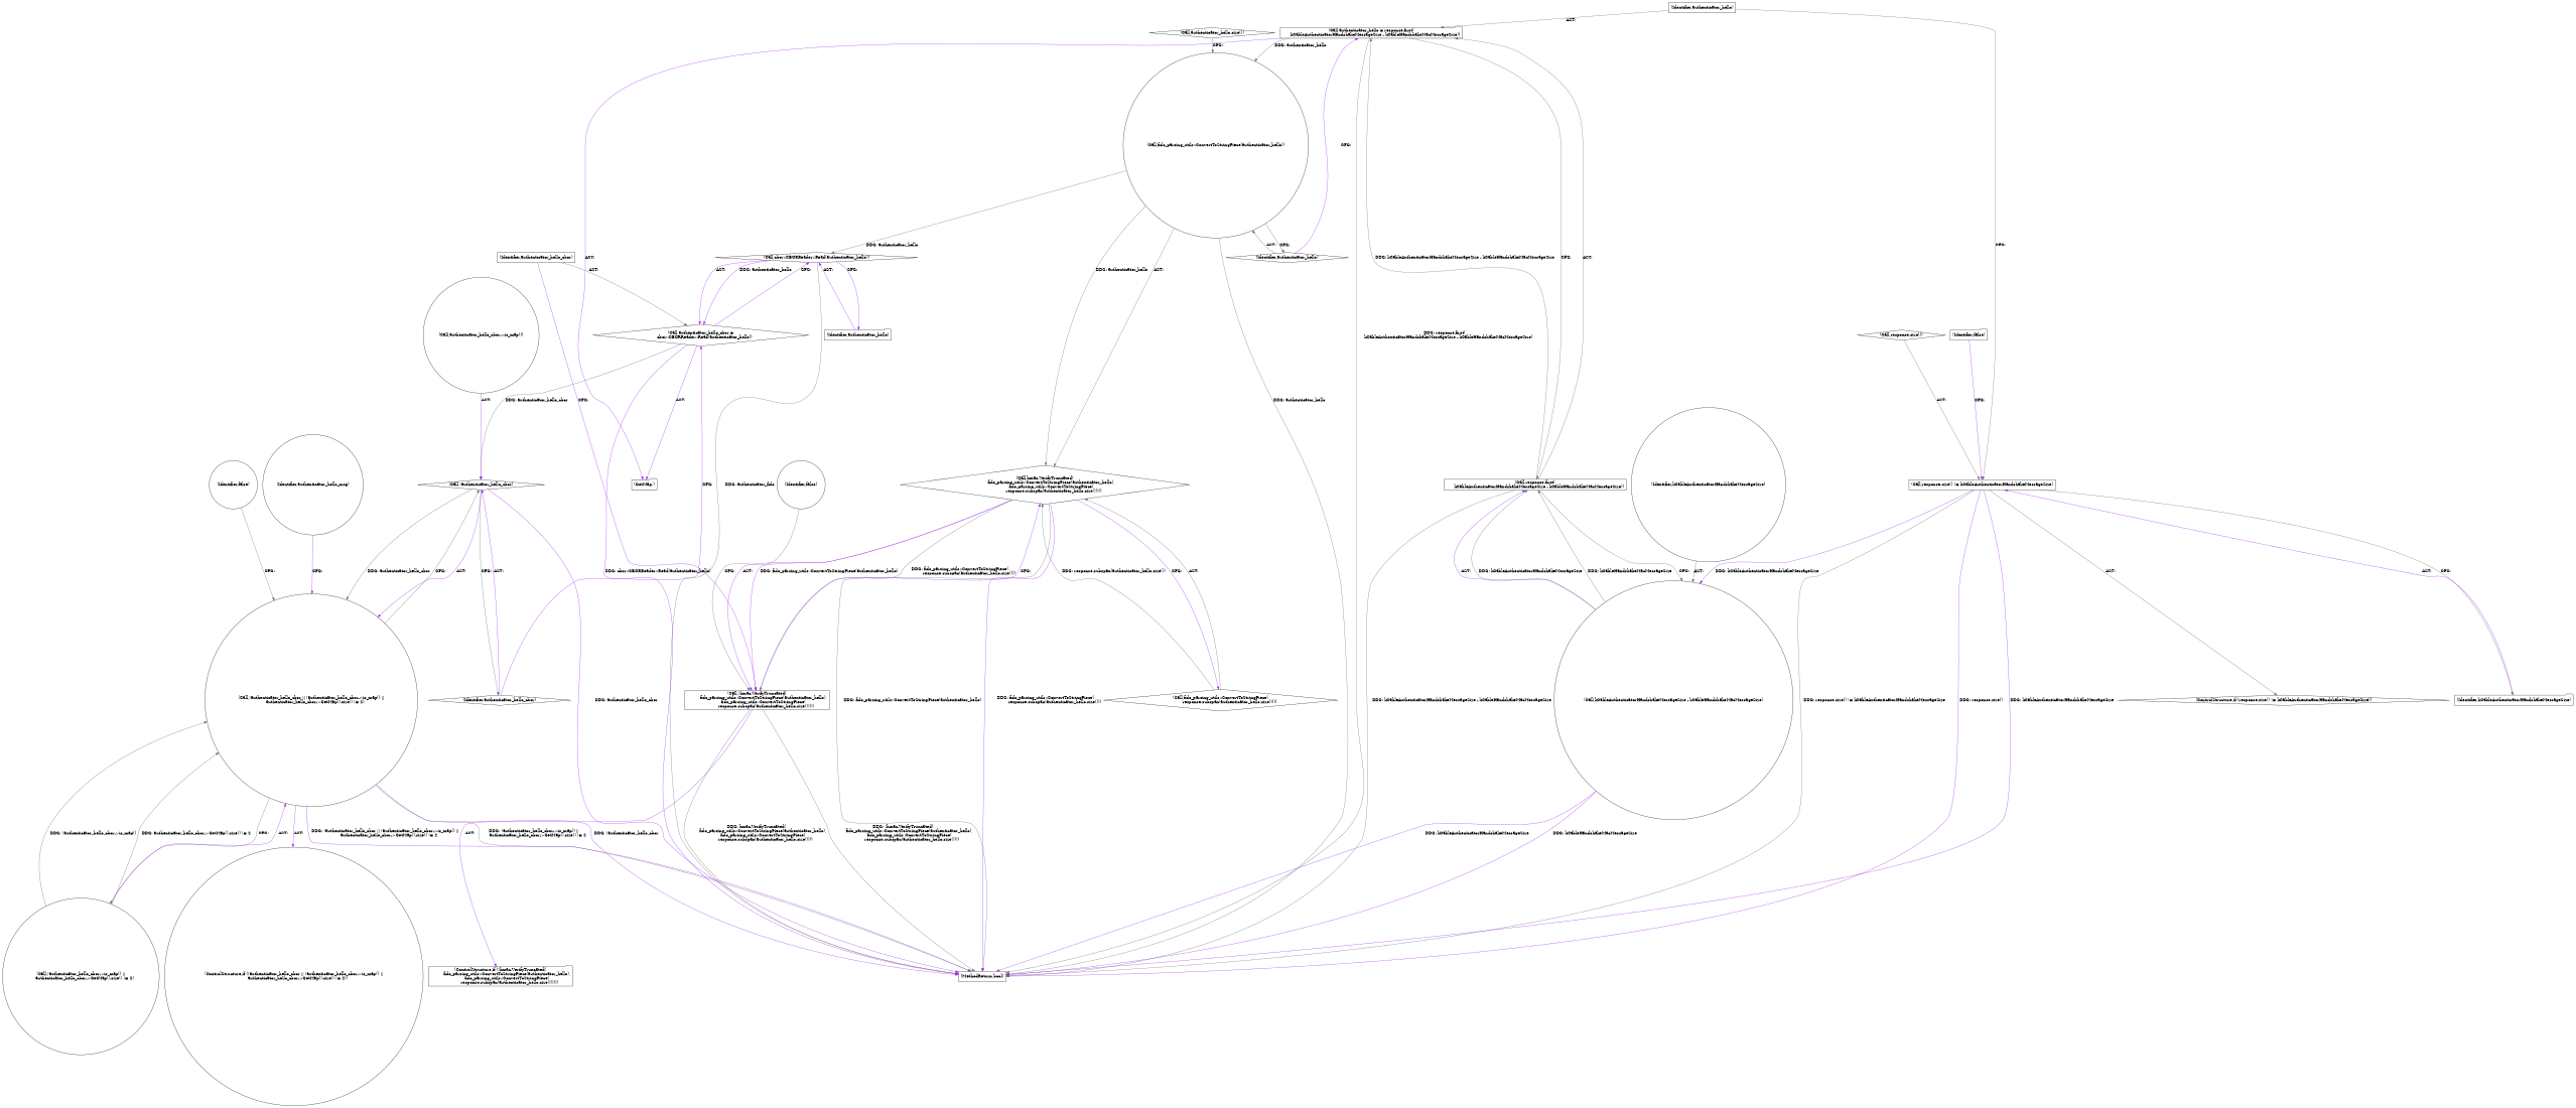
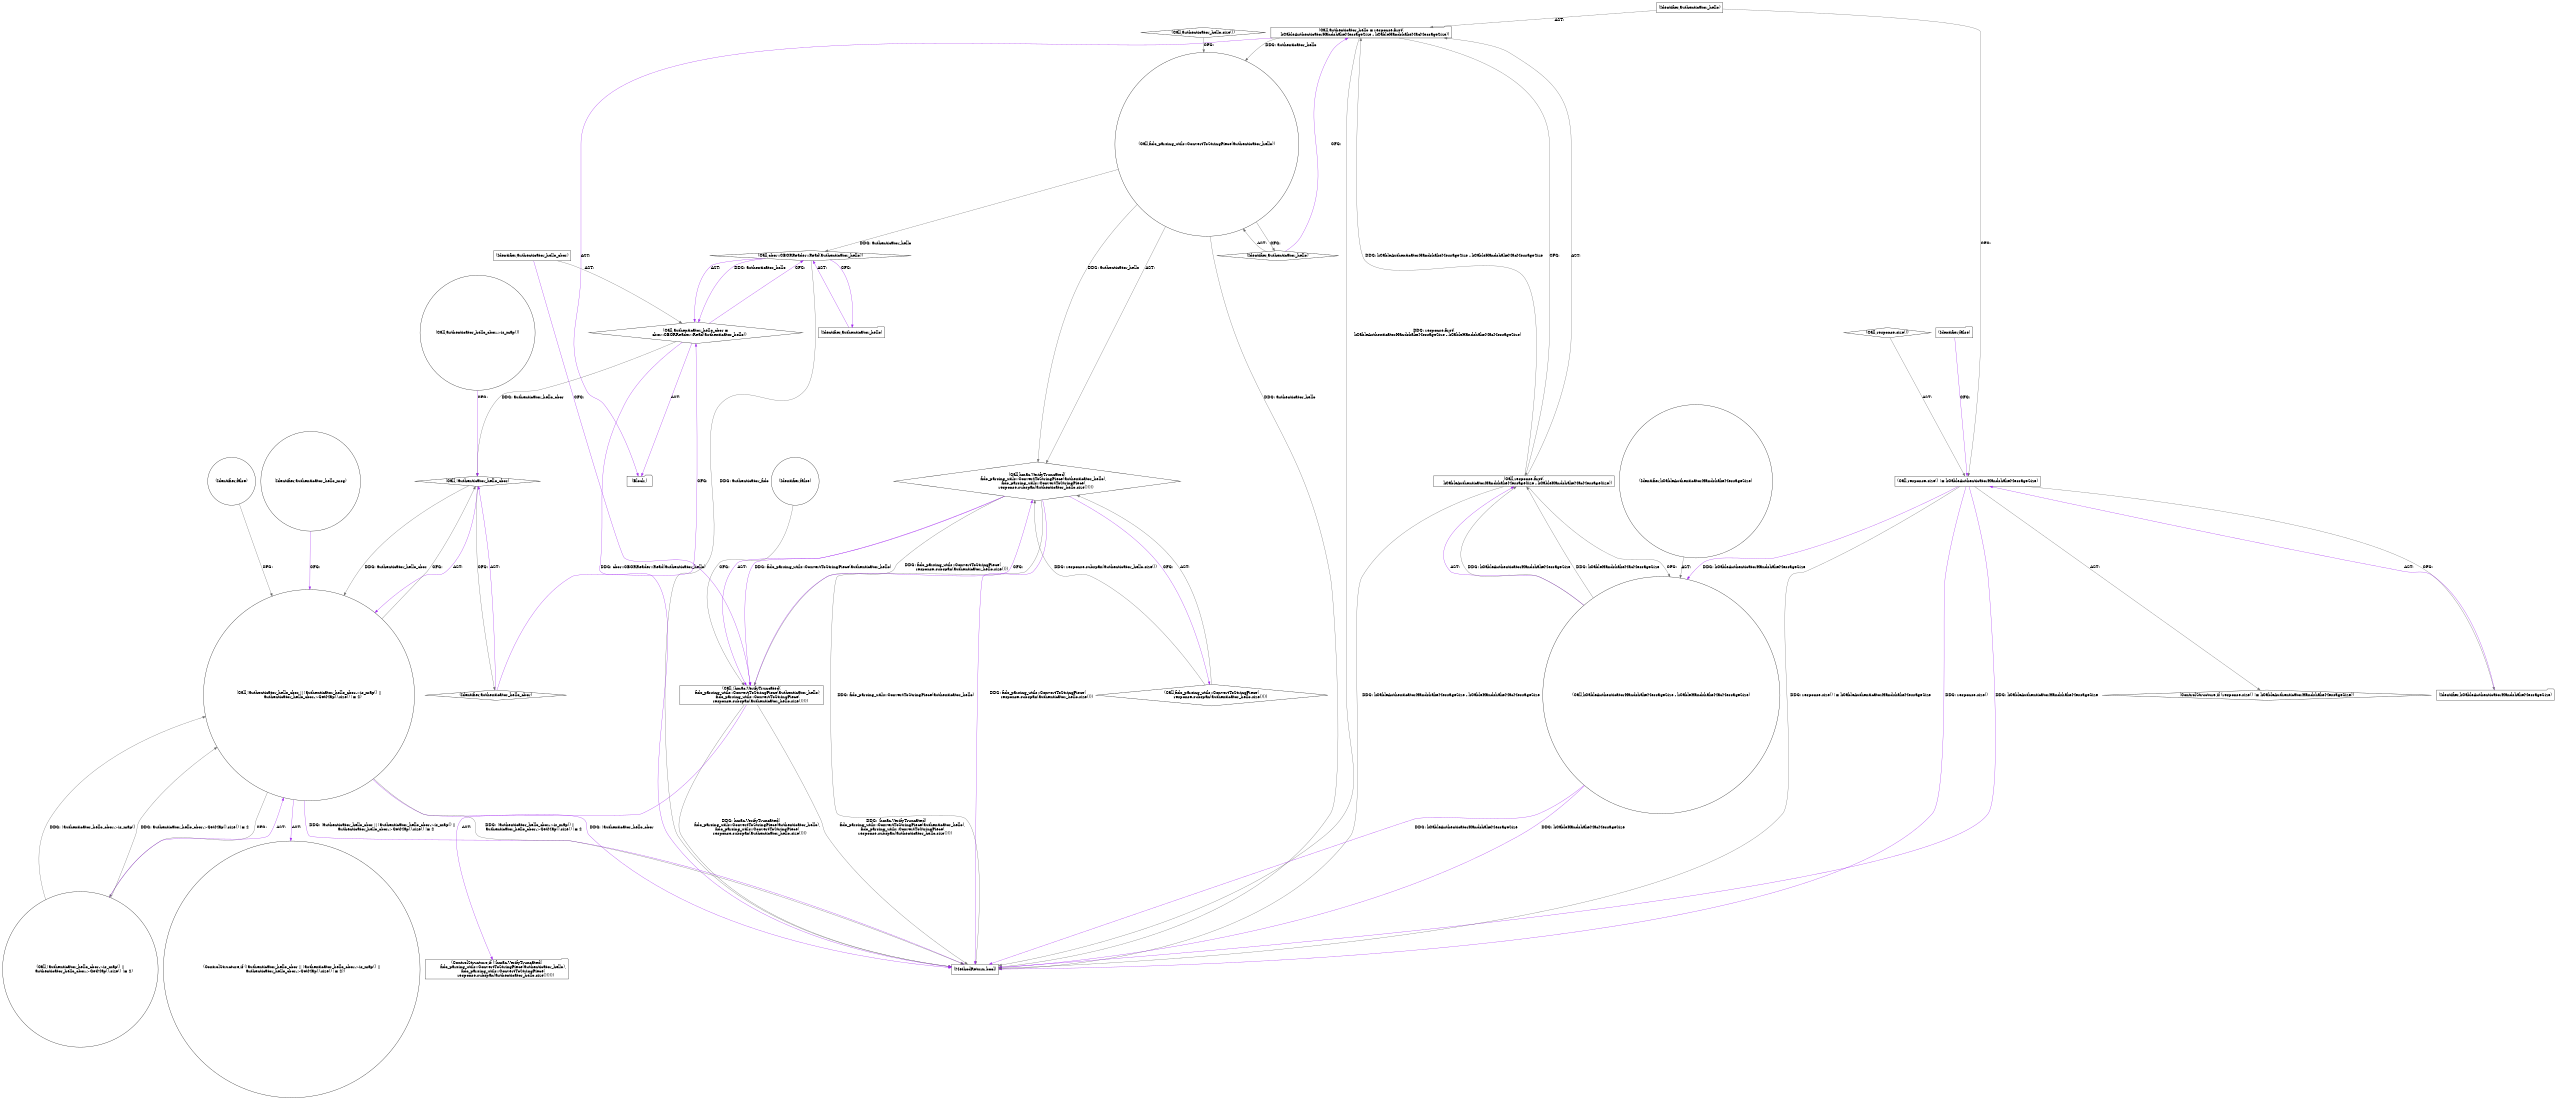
  digraph {
    node [shape=circle]
    edge [color=gray40]
    n1 [label="(Call,authenticator_hello = response.first(\n      kCableAuthenticatorHandshakeMessageSize - kCableHandshakeMacMessageSize))" shape=folder]
    n2 [label="(Call,response.first(\n      kCableAuthenticatorHandshakeMessageSize - kCableHandshakeMacMessageSize))" shape=box]
    n3 [label="(Call,fido_parsing_utils::ConvertToStringPiece(authenticator_hello))"]
    n4 [label="(MethodReturn,bool)" shape=box]
-   n5 [label="(GetMap,)" shape=folder]
+   n5 [label="(Block,)" shape=folder]
    n6 [label="(Call,kCableAuthenticatorHandshakeMessageSize - kCableHandshakeMacMessageSize)"]
    n7 [label="(Call,hmac.VerifyTruncated(\n          fido_parsing_utils::ConvertToStringPiece(authenticator_hello),\n          fido_parsing_utils::ConvertToStringPiece(\n              response.subspan(authenticator_hello.size()))))" shape=diamond]
    n8 [label="(Call,cbor::CBORReader::Read(authenticator_hello))" shape=diamond]
    n9 [label="(Identifier,authenticator_hello)" shape=diamond]
    n10 [label="(Call,response.size() != kCableAuthenticatorHandshakeMessageSize)" shape=box]
    n11 [label="(ControlStructure,if (response.size() != kCableAuthenticatorHandshakeMessageSize))" shape=diamond]
    n12 [label="(Identifier,kCableAuthenticatorHandshakeMessageSize)" shape=folder]
    n13 [label="(Call,!hmac.VerifyTruncated(\n          fido_parsing_utils::ConvertToStringPiece(authenticator_hello),\n          fido_parsing_utils::ConvertToStringPiece(\n              response.subspan(authenticator_hello.size()))))" shape=box]
    n14 [label="(Call,fido_parsing_utils::ConvertToStringPiece(\n              response.subspan(authenticator_hello.size())))" shape=diamond]
    n15 [label="(Call,authenticator_hello_cbor =\n      cbor::CBORReader::Read(authenticator_hello))" shape=diamond]
    n16 [label="(Identifier,authenticator_hello)" shape=folder]
    n17 [label="(ControlStructure,if (!hmac.VerifyTruncated(\n          fido_parsing_utils::ConvertToStringPiece(authenticator_hello),\n          fido_parsing_utils::ConvertToStringPiece(\n              response.subspan(authenticator_hello.size())))))" shape=folder]
    n18 [label="(Call,!authenticator_hello_cbor)" shape=diamond]
    n19 [label="(Call,!authenticator_hello_cbor || !authenticator_hello_cbor->is_map() ||\n      authenticator_hello_cbor->GetMap().size() != 2)"]
    n20 [label="(Identifier,authenticator_hello_cbor)" shape=diamond]
    n21 [label="(Call,!authenticator_hello_cbor->is_map() ||\n      authenticator_hello_cbor->GetMap().size() != 2)"]
    n22 [label="(ControlStructure,if (!authenticator_hello_cbor || !authenticator_hello_cbor->is_map() ||\n      authenticator_hello_cbor->GetMap().size() != 2))"]
    n23 [label="(Identifier,authenticator_hello_msg)"]
    n24 [label="(Identifier,authenticator_hello_cbor)" shape=box]
    n25 [label="(Identifier,kCableAuthenticatorHandshakeMessageSize)"]
    n26 [label="(Call,authenticator_hello_cbor->is_map())"]
    n27 [label="(Call,response.size())" shape=diamond]
    n28 [label="(Identifier,false)"]
    n29 [label="(Identifier,authenticator_hello)" shape=box]
    n30 [label="(Identifier,false)"]
    n31 [label="(Identifier,false)" shape=folder]
    n32 [label="(Call,authenticator_hello.size())" shape=diamond]
    n1 -> n2 [label="CFG: "]
    n1 -> n3 [label="DDG: authenticator_hello"]
    n1 -> n4 [label="DDG: response.first(\n      kCableAuthenticatorHandshakeMessageSize - kCableHandshakeMacMessageSize)"]
    n1 -> n5 [color=purple label="AST: "]
    n2 -> n1 [label="AST: "]
    n2 -> n1 [label="DDG: kCableAuthenticatorHandshakeMessageSize - kCableHandshakeMacMessageSize"]
    n2 -> n4 [label="DDG: kCableAuthenticatorHandshakeMessageSize - kCableHandshakeMacMessageSize"]
    n2 -> n6 [label="CFG: "]
    n3 -> n4 [label="DDG: authenticator_hello"]
    n3 -> n7 [label="AST: "]
    n3 -> n7 [label="DDG: authenticator_hello"]
    n3 -> n8 [label="DDG: authenticator_hello"]
    n3 -> n9 [label="CFG: "]
    n6 -> n2 [color=purple label="AST: "]
    n6 -> n2 [label="DDG: kCableAuthenticatorHandshakeMessageSize"]
    n6 -> n2 [label="DDG: kCableHandshakeMacMessageSize"]
    n6 -> n4 [color=purple label="DDG: kCableHandshakeMacMessageSize"]
    n6 -> n4 [color=purple label="DDG: kCableAuthenticatorHandshakeMessageSize"]
    n7 -> n4 [label="DDG: fido_parsing_utils::ConvertToStringPiece(authenticator_hello)"]
    n7 -> n4 [color=purple label="DDG: fido_parsing_utils::ConvertToStringPiece(\n              response.subspan(authenticator_hello.size()))"]
    n7 -> n13 [color=purple label="AST: "]
    n7 -> n13 [color=purple label="DDG: fido_parsing_utils::ConvertToStringPiece(authenticator_hello)"]
    n7 -> n13 [label="DDG: fido_parsing_utils::ConvertToStringPiece(\n              response.subspan(authenticator_hello.size()))"]
    n7 -> n14 [color=purple label="CFG: "]
    n8 -> n4 [label="DDG: authenticator_fido"]
    n8 -> n15 [color=purple label="AST: "]
    n8 -> n15 [color=purple label="DDG: authenticator_hello"]
    n8 -> n16 [color=purple label="CFG: "]
    n9 -> n1 [color=purple label="CFG: "]
    n9 -> n3 [label="AST: "]
    n10 -> n4 [color=purple label="DDG: response.size()"]
    n10 -> n4 [color=purple label="DDG: kCableAuthenticatorHandshakeMessageSize"]
    n10 -> n4 [label="DDG: response.size() != kCableAuthenticatorHandshakeMessageSize"]
    n10 -> n6 [color=purple label="DDG: kCableAuthenticatorHandshakeMessageSize"]
    n10 -> n11 [label="AST: "]
    n10 -> n12 [label="CFG: "]
    n12 -> n10 [color=purple label="AST: "]
    n13 -> n4 [label="DDG: hmac.VerifyTruncated(\n          fido_parsing_utils::ConvertToStringPiece(authenticator_hello),\n          fido_parsing_utils::ConvertToStringPiece(\n              response.subspan(authenticator_hello.size())))"]
    n13 -> n4 [label="DDG: !hmac.VerifyTruncated(\n          fido_parsing_utils::ConvertToStringPiece(authenticator_hello),\n          fido_parsing_utils::ConvertToStringPiece(\n              response.subspan(authenticator_hello.size())))"]
    n13 -> n7 [color=purple label="CFG: "]
    n13 -> n17 [color=purple label="AST: "]
    n14 -> n7 [label="AST: "]
    n14 -> n7 [label="DDG: response.subspan(authenticator_hello.size())"]
    n15 -> n4 [color=purple label="DDG: cbor::CBORReader::Read(authenticator_hello)"]
    n15 -> n5 [color=purple label="AST: "]
    n15 -> n8 [color=purple label="CFG: "]
    n15 -> n18 [label="DDG: authenticator_hello_cbor"]
    n16 -> n8 [color=purple label="AST: "]
-   n18 -> n4 [color=purple label="DDG: authenticator_hello_cbor"]
    n18 -> n19 [color=purple label="AST: "]
    n18 -> n19 [label="DDG: authenticator_hello_cbor"]
    n18 -> n20 [label="CFG: "]
    n19 -> n4 [color=purple label="DDG: !authenticator_hello_cbor"]
    n19 -> n4 [color=purple label="DDG: !authenticator_hello_cbor || !authenticator_hello_cbor->is_map() ||\n      authenticator_hello_cbor->GetMap().size() != 2"]
    n19 -> n4 [label="DDG: !authenticator_hello_cbor->is_map() ||\n      authenticator_hello_cbor->GetMap().size() != 2"]
    n19 -> n18 [label="CFG: "]
    n19 -> n21 [label="CFG: "]
    n19 -> n22 [color=purple label="AST: "]
    n20 -> n15 [color=purple label="CFG: "]
    n20 -> n18 [color=purple label="AST: "]
    n21 -> n19 [color=purple label="AST: "]
    n21 -> n19 [label="DDG: !authenticator_hello_cbor->is_map()"]
    n21 -> n19 [label="DDG: authenticator_hello_cbor->GetMap().size() != 2"]
    n23 -> n19 [color=purple label="CFG: "]
    n24 -> n13 [color=purple label="CFG: "]
    n24 -> n15 [label="AST: "]
    n25 -> n6 [label="AST: "]
-   n26 -> n18 [color=purple label="AST: "]
+   n26 -> n18 [color=purple label="CFG: "]
    n27 -> n10 [label="AST: "]
    n28 -> n19 [label="CFG: "]
    n29 -> n1 [label="AST: "]
    n29 -> n10 [label="CFG: "]
    n30 -> n13 [label="CFG: "]
    n31 -> n10 [color=purple label="CFG: "]
    n32 -> n3 [label="CFG: "]
  }
